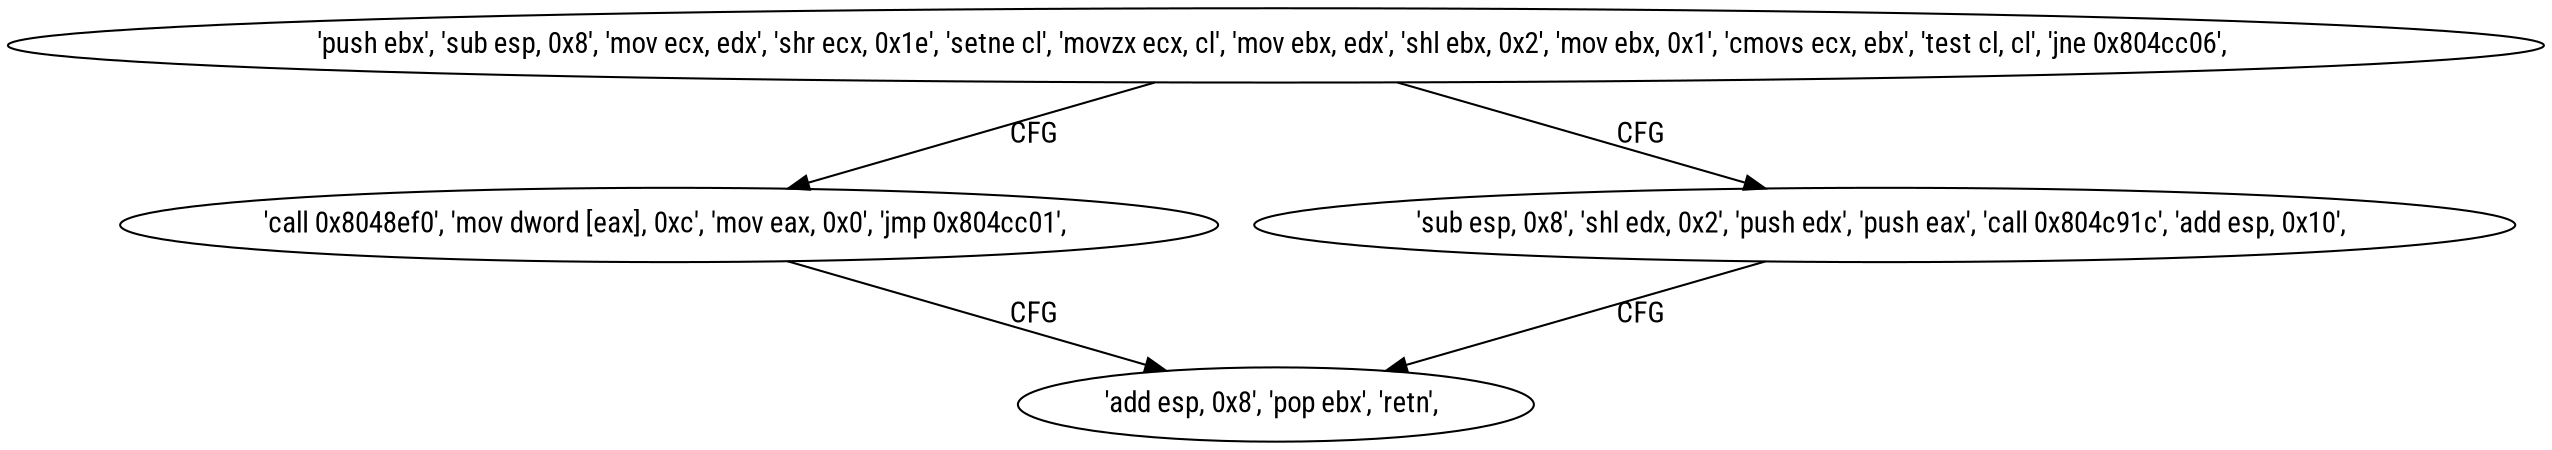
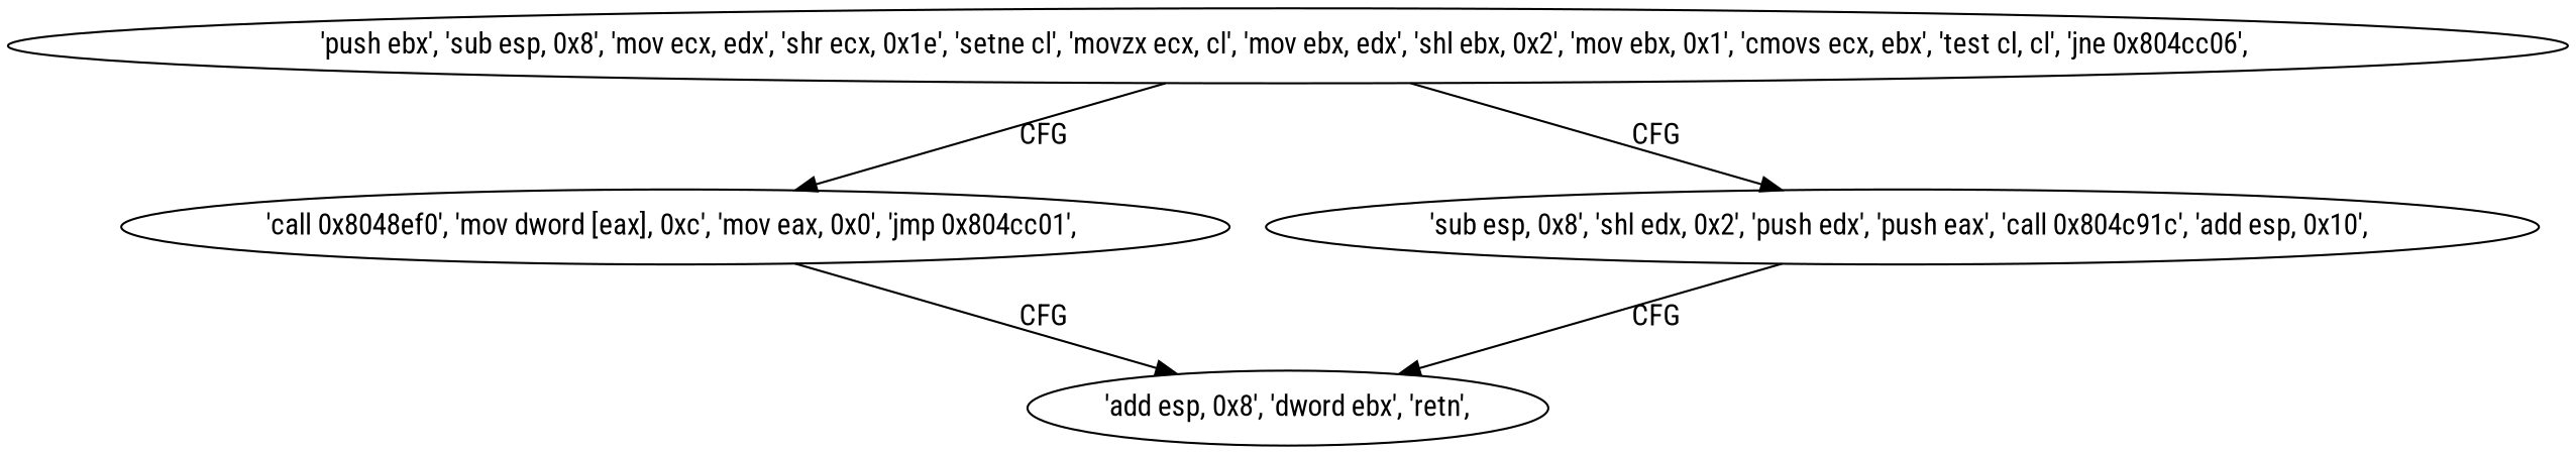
  digraph {
    fontname="Roboto Condensed"
    node [fontname="Roboto Condensed"]
    edge [fontname="Roboto Condensed"]
    n1 [label="'push ebx', 'sub esp, 0x8', 'mov ecx, edx', 'shr ecx, 0x1e', 'setne cl', 'movzx ecx, cl', 'mov ebx, edx', 'shl ebx, 0x2', 'mov ebx, 0x1', 'cmovs ecx, ebx', 'test cl, cl', 'jne 0x804cc06', "]
    n2 [label="'call 0x8048ef0', 'mov dword [eax], 0xc', 'mov eax, 0x0', 'jmp 0x804cc01', "]
    n3 [label="'sub esp, 0x8', 'shl edx, 0x2', 'push edx', 'push eax', 'call 0x804c91c', 'add esp, 0x10', "]
-   n4 [label="'add esp, 0x8', 'pop ebx', 'retn', "]
+   n4 [label="'add esp, 0x8', 'dword ebx', 'retn',"]
    n1 -> n2 [label=CFG]
    n1 -> n3 [label=CFG]
    n2 -> n4 [label=CFG]
    n3 -> n4 [label=CFG]
  }
